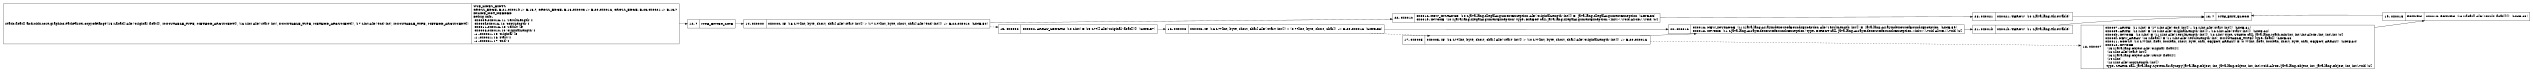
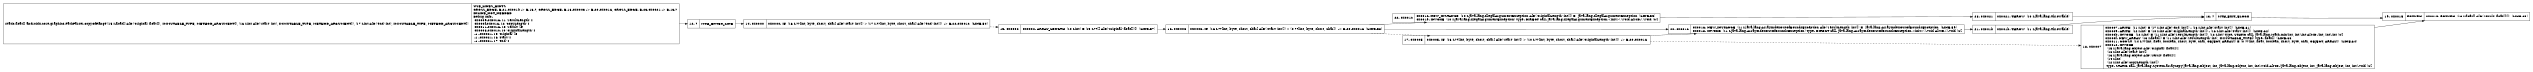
  digraph {
    rankdir=LR
    node [shape=record]
    n1 [label="{12\:\ ?|MTH_ENTER_LINE\l}"]
    n2 [label="{14\:\ 0x0000|0x0000: IF  (r6 I:??[int, byte, short, char] A[D('start' int)]) \> (r7 I:??[int, byte, short, char] A[D('end' int)])  \-\> B:22:0x001c  (LINE:54)\l}"]
    n3 [label="{15\:\ 0x0002|0x0002: ARRAY_LENGTH  (r0 I:int) = (r5 I:??[] A[D('original' float[])])  (LINE:57)\l}"]
    n4 [label="{22\:\ 0x001c|0x001c: NEW_INSTANCE  (r0 I:java.lang.IllegalArgumentException A[D('originalLength' int)]) =  java.lang.IllegalArgumentException  (LINE:55)\l0x001e: INVOKE  (r0 I:java.lang.IllegalArgumentException) type: DIRECT call: java.lang.IllegalArgumentException.\<init\>():void A[MD:():void (c)]\l}"]
    n5 [label="{16\:\ 0x0003|0x0003: IF  (r6 I:??[int, byte, short, char] A[D('start' int)]) \< (0 ??[int, byte, short, char])  \-\> B:20:0x0016  (LINE:58)\l}"]
    n6 [label="{23\:\ 0x0021|0x0021: THROW  (r0 I:java.lang.Throwable) \l}"]
    n7 [label="{17\:\ 0x0005|0x0005: IF  (r6 I:??[int, byte, short, char] A[D('start' int)]) \> (r0 I:??[int, byte, short, char] A[D('originalLength' int)])  \-\> B:20:0x0016 \l}"]
    n8 [label="{20\:\ 0x0016|0x0016: NEW_INSTANCE  (r1 I:java.lang.ArrayIndexOutOfBoundsException A[D('resultLength' int)]) =  java.lang.ArrayIndexOutOfBoundsException  (LINE:59)\l0x0018: INVOKE  (r1 I:java.lang.ArrayIndexOutOfBoundsException) type: DIRECT call: java.lang.ArrayIndexOutOfBoundsException.\<init\>():void A[MD:():void (c)]\l}"]
    n9 [label="{18\:\ 0x0007|0x0007: ARITH  (r1 I:int) = (r7 I:int A[D('end' int)]) \- (r6 I:int A[D('start' int)])  (LINE:61)\l0x0009: ARITH  (r2 I:int) = (r0 I:int A[D('originalLength' int)]) \- (r6 I:int A[D('start' int)])  (LINE:62)\l0x000b: INVOKE  (r2 I:int) = (r1 I:int A[D('resultLength' int)]), (r2 I:int) type: STATIC call: java.lang.Math.min(int, int):int A[MD:(int, int):int (c)]\l0x000f: NEW_ARRAY  (r3 I:float[]) = (r1 I:int A[D('resultLength' int), IMMUTABLE_TYPE]) type: float[]  (LINE:63)\l0x0011: CONST  (r4 I:??[int, float, boolean, short, byte, char, OBJECT, ARRAY]) = (0 ??[int, float, boolean, short, byte, char, OBJECT, ARRAY])  (LINE:64)\l0x0012: INVOKE  \l  (r5 I:java.lang.Object A[D('original' float[])])\l  (r6 I:int A[D('start' int)])\l  (r3 I:java.lang.Object A[D('result' float[])])\l  (r4 I:int)\l  (r2 I:int A[D('copyLength' int)])\l type: STATIC call: java.lang.System.arraycopy(java.lang.Object, int, java.lang.Object, int, int):void A[MD:(java.lang.Object, int, java.lang.Object, int, int):void (c)]\l}"]
    n10 [label="{21\:\ 0x001b|0x001b: THROW  (r1 I:java.lang.Throwable) \l}"]
    n11 [label="{19\:\ 0x0015|RETURN\l|0x0015: RETURN  (r3 I:float[] A[D('result' float[])])  (LINE:65)\l}"]
    n12 [label="{13\:\ ?|MTH_EXIT_BLOCK\l}"]
    n13 [label="{static float[] androidx.core.graphics.PathParser.copyOfRange((r5 I:float[] A[D('original' float[]), IMMUTABLE_TYPE, METHOD_ARGUMENT]), (r6 I:int A[D('start' int), IMMUTABLE_TYPE, METHOD_ARGUMENT]), (r7 I:int A[D('end' int), IMMUTABLE_TYPE, METHOD_ARGUMENT]))  | USE_LINES_HINTS\lCROSS_EDGE: B:21:0x001b \-\> B:13:?, CROSS_EDGE: B:16:0x0003 \-\> B:20:0x0016, CROSS_EDGE: B:23:0x0021 \-\> B:13:?\lINLINE_NOT_NEEDED\lDebug Info:\l  0x0009\-0x0016: r1 'resultLength' I\l  0x000f\-0x0016: r2 'copyLength' I\l  0x0011\-0x0016: r3 'result' [F\l  0x0003\-0x001c: r0 'originalLength' I\l  \-1 \-0x0021: r5 'original' [F\l  \-1 \-0x0021: r6 'start' I\l  \-1 \-0x0021: r7 'end' I\l}"]
    n1 -> n2
    n2 -> n3 [style=dashed]
-   n2 -> n4
+   n5 -> n4
    n3 -> n5
    n4 -> n6
    n5 -> n7 [style=dashed]
    n5 -> n8
    n6 -> n12
    n7 -> n8
    n7 -> n9 [style=dashed]
    n8 -> n10
    n9 -> n11
    n10 -> n12
-   n11 -> n12
+   n12 -> n11
    n13 -> n1
  }
